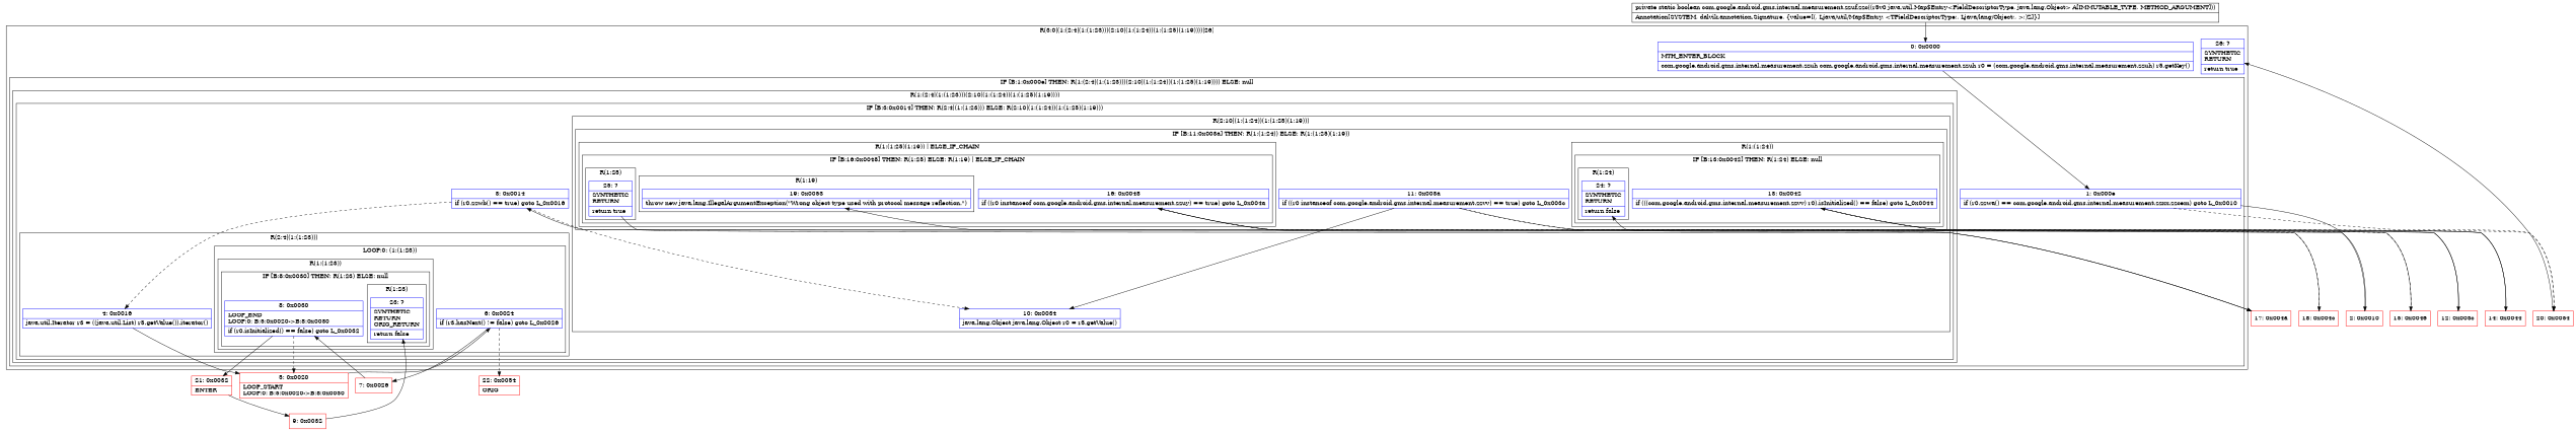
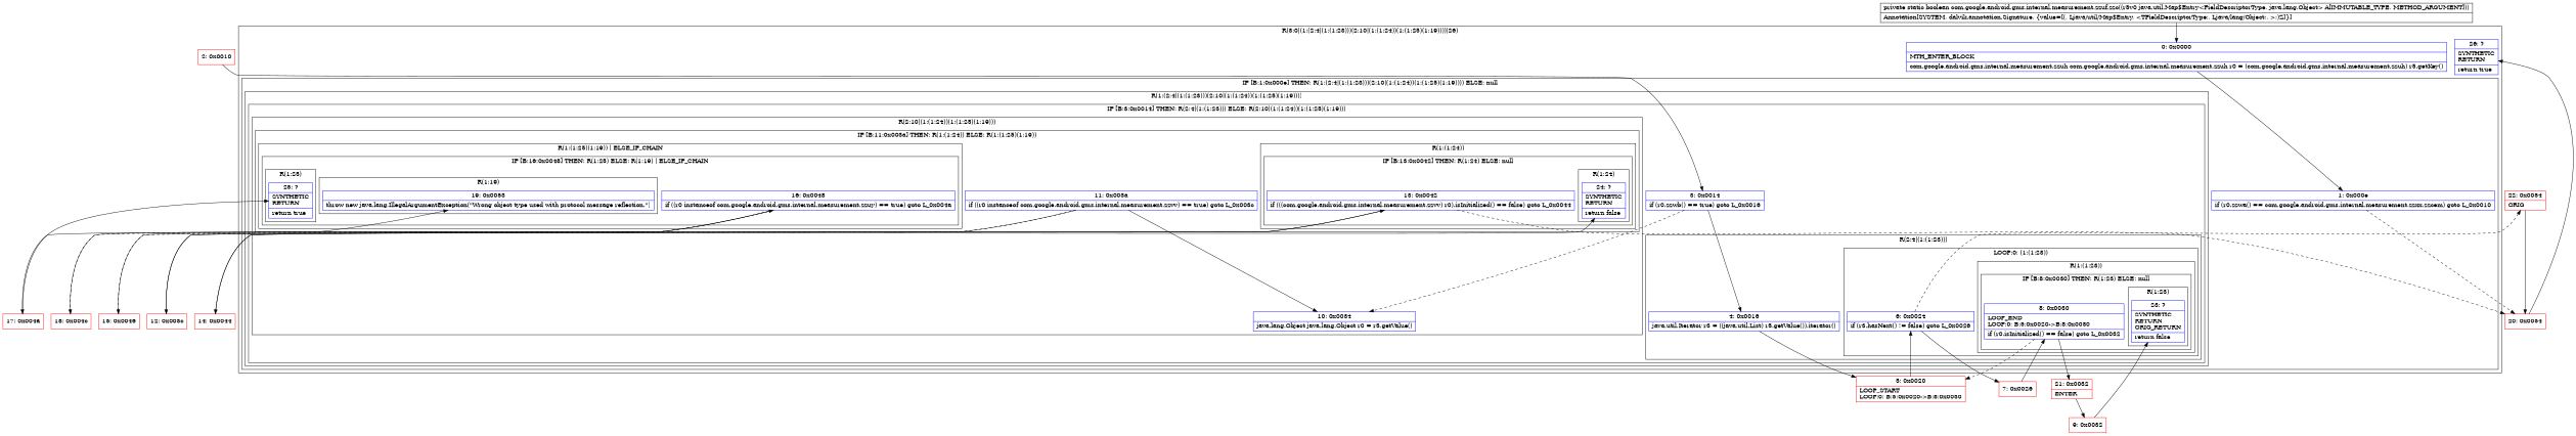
  digraph {
    node [color=blue shape=record]
    n1 [label="{23\:\ ?|SYNTHETIC\lRETURN\lORIG_RETURN\l|return false\l}"]
    n2 [label="{8\:\ 0x0030|LOOP_END\lLOOP:0: B:5:0x0020\-\>B:8:0x0030\l|if (r0.isInitialized() == false) goto L_0x0032\l}"]
    n3 [label="{6\:\ 0x0024|if (r3.hasNext() != false) goto L_0x0026\l}"]
    n4 [label="{4\:\ 0x0016|java.util.Iterator r3 = ((java.util.List) r5.getValue()).iterator()\l}"]
    n5 [label="{24\:\ ?|SYNTHETIC\lRETURN\l|return false\l}"]
    n6 [label="{13\:\ 0x0042|if (((com.google.android.gms.internal.measurement.zzvv) r0).isInitialized() == false) goto L_0x0044\l}"]
    n7 [label="{25\:\ ?|SYNTHETIC\lRETURN\l|return true\l}"]
    n8 [label="{19\:\ 0x0053|throw new java.lang.IllegalArgumentException(\"Wrong object type used with protocol message reflection.\")\l}"]
    n9 [label="{16\:\ 0x0048|if ((r0 instanceof com.google.android.gms.internal.measurement.zzuy) == true) goto L_0x004a\l}"]
    n10 [label="{11\:\ 0x003a|if ((r0 instanceof com.google.android.gms.internal.measurement.zzvv) == true) goto L_0x003c\l}"]
    n11 [label="{10\:\ 0x0034|java.lang.Object java.lang.Object r0 = r5.getValue()\l}"]
    n12 [label="{3\:\ 0x0014|if (r0.zzwb() == true) goto L_0x0016\l}"]
    n13 [label="{1\:\ 0x000e|if (r0.zzwa() == com.google.android.gms.internal.measurement.zzxx.zzcem) goto L_0x0010\l}"]
    n14 [label="{0\:\ 0x0000|MTH_ENTER_BLOCK\l|com.google.android.gms.internal.measurement.zzuh com.google.android.gms.internal.measurement.zzuh r0 = (com.google.android.gms.internal.measurement.zzuh) r5.getKey()\l}"]
    n15 [label="{26\:\ ?|SYNTHETIC\lRETURN\l|return true\l}"]
    n16 [color=red label="{5\:\ 0x0020|LOOP_START\lLOOP:0: B:5:0x0020\-\>B:8:0x0030\l}"]
    n17 [color=red label="{21\:\ 0x0032|ENTER\l}"]
    n18 [color=red label="{7\:\ 0x0026}"]
    n19 [color=red label="{22\:\ 0x0054|ORIG\l}"]
    n20 [color=red label="{20\:\ 0x0054}"]
    n21 [color=red label="{14\:\ 0x0044}"]
    n22 [color=red label="{17\:\ 0x004a}"]
    n23 [color=red label="{18\:\ 0x004c}"]
    n24 [color=red label="{12\:\ 0x003c}"]
    n25 [color=red label="{15\:\ 0x0046}"]
    n26 [color=red label="{2\:\ 0x0010}"]
    n27 [color=red label="{9\:\ 0x0032}"]
    n28 [label="{private static boolean com.google.android.gms.internal.measurement.zzuf.zzc((r5v0 java.util.Map$Entry\<FieldDescriptorType, java.lang.Object\> A[IMMUTABLE_TYPE, METHOD_ARGUMENT]))  | Annotation[SYSTEM, dalvik.annotation.Signature, \{value=[(, Ljava\/util\/Map$Entry, \<TFieldDescriptorType;, Ljava\/lang\/Object;, \>;)Z]\}]\l}" color=""]
    subgraph cluster_1 {
      label="R(3:0|(1:(2:4|(1:(1:23)))(2:10|(1:(1:24))(1:(1:25)(1:19))))|26)"
      n14
      n15
      subgraph cluster_2 {
        label="IF [B:1:0x000e] THEN: R(1:(2:4|(1:(1:23)))(2:10|(1:(1:24))(1:(1:25)(1:19)))) ELSE: null"
        n13
        subgraph cluster_3 {
          label="R(1:(2:4|(1:(1:23)))(2:10|(1:(1:24))(1:(1:25)(1:19))))"
          subgraph cluster_4 {
            label="IF [B:3:0x0014] THEN: R(2:4|(1:(1:23))) ELSE: R(2:10|(1:(1:24))(1:(1:25)(1:19)))"
            n12
            subgraph cluster_5 {
              label="R(2:4|(1:(1:23)))"
              n4
              subgraph cluster_6 {
                label="LOOP:0: (1:(1:23))"
                n3
                subgraph cluster_7 {
                  label="R(1:(1:23))"
                  subgraph cluster_8 {
                    label="IF [B:8:0x0030] THEN: R(1:23) ELSE: null"
                    n2
                    subgraph cluster_9 {
                      label="R(1:23)"
                      n1
                    }
                  }
                }
              }
            }
            subgraph cluster_10 {
              label="R(2:10|(1:(1:24))(1:(1:25)(1:19)))"
              n11
              subgraph cluster_11 {
                label="IF [B:11:0x003a] THEN: R(1:(1:24)) ELSE: R(1:(1:25)(1:19))"
                n10
                subgraph cluster_12 {
                  label="R(1:(1:24))"
                  subgraph cluster_13 {
                    label="IF [B:13:0x0042] THEN: R(1:24) ELSE: null"
                    n6
                    subgraph cluster_14 {
                      label="R(1:24)"
                      n5
                    }
                  }
                }
                subgraph cluster_15 {
                  label="R(1:(1:25)(1:19)) | ELSE_IF_CHAIN\l"
                  subgraph cluster_16 {
                    label="IF [B:16:0x0048] THEN: R(1:25) ELSE: R(1:19) | ELSE_IF_CHAIN\l"
                    n9
                    subgraph cluster_17 {
                      label="R(1:25)"
                      n7
                    }
                    subgraph cluster_18 {
                      label="R(1:19)"
                      n8
                    }
                  }
                }
              }
            }
          }
        }
      }
    }
    n2 -> n16 [style=dashed]
    n2 -> n17
    n3 -> n18
    n3 -> n19 [style=dashed]
    n4 -> n16
    n6 -> n20 [style=dashed]
    n6 -> n21
    n9 -> n22
    n9 -> n23 [style=dashed]
    n10 -> n11
    n10 -> n24
    n10 -> n25 [style=dashed]
-   n12 -> n4 [style=dashed]
+   n12 -> n4
    n12 -> n11 [style=dashed]
    n13 -> n20 [style=dashed]
-   n13 -> n26
    n14 -> n13
    n16 -> n3
    n17 -> n27
    n18 -> n2
+   n19 -> n20
    n20 -> n15
    n21 -> n5
-   n7 -> n22
+   n22 -> n7
    n23 -> n8
    n24 -> n6
    n25 -> n9
    n26 -> n12
    n27 -> n1
    n28 -> n14
  }
